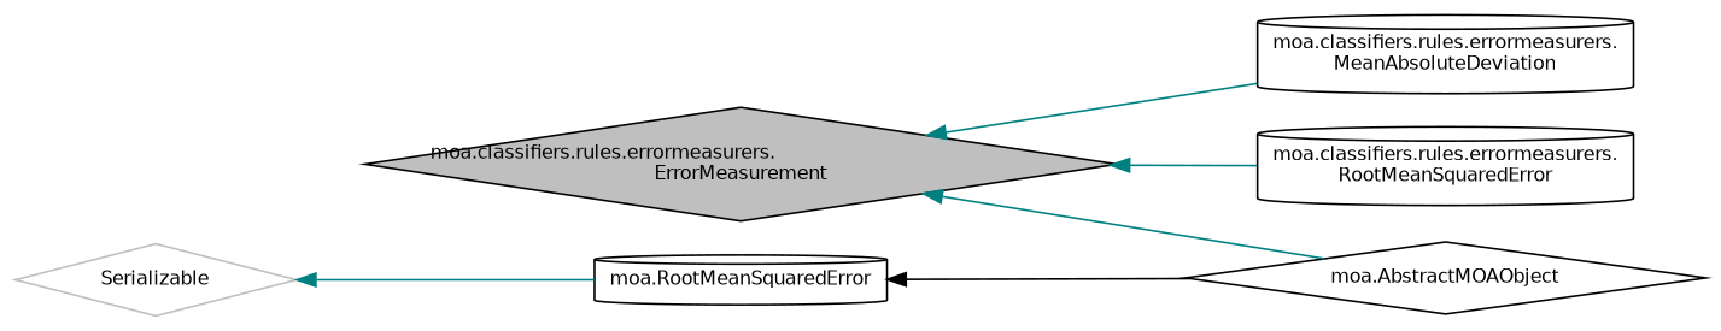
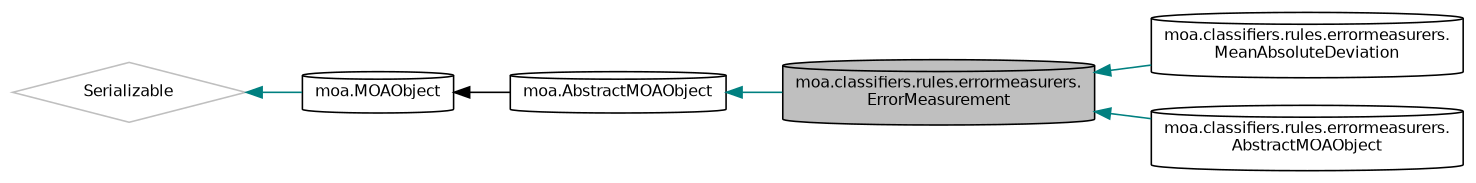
  digraph {
    rankdir=LR
    node [color=black fillcolor=white fontname=Helvetica fontsize=10 shape=cylinder style=filled]
    edge [color=teal dir=back fontname=Helvetica fontsize=10 labelfontname=Helvetica labelfontsize=10 style=solid]
-   n1 [fillcolor=grey75 fontcolor=black height=0.2 label="moa.classifiers.rules.errormeasurers.\lErrorMeasurement" shape=diamond width=0.4]
+   n1 [fillcolor=grey75 fontcolor=black height=0.2 label="moa.classifiers.rules.errormeasurers.\lErrorMeasurement" width=0.4]
    n2 [height=0.2 label="moa.classifiers.rules.errormeasurers.\lMeanAbsoluteDeviation" width=0.4]
-   n3 [height=0.2 label="moa.classifiers.rules.errormeasurers.\lRootMeanSquaredError" width=0.4]
-   n4 [height=0.2 label="moa.AbstractMOAObject" shape=diamond width=0.4]
-   n5 [height=0.2 label="moa.RootMeanSquaredError" width=0.4]
+   n3 [height=0.2 label="moa.classifiers.rules.errormeasurers.\lAbstractMOAObject" width=0.4]
+   n4 [height=0.2 label="moa.AbstractMOAObject" width=0.4]
+   n5 [height=0.2 label="moa.MOAObject" width=0.4]
    n6 [color=grey75 height=0.2 label=Serializable shape=diamond width=0.4]
    n1 -> n2
    n1 -> n3
-   n1 -> n4
+   n4 -> n1
    n5 -> n4 [color=black]
    n6 -> n5
  }
